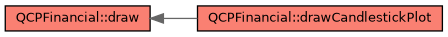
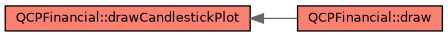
  digraph {
    rankdir=LR
    node [color=black fillcolor=salmon fontname=Helvetica fontsize=10 shape=record style=filled]
    n1 [fontcolor=black height=0.2 label="QCPFinancial::drawCandlestickPlot" width=0.4]
    n2 [height=0.2 label="QCPFinancial::draw" width=0.4]
-   n2 -> n1 [color=gray40 dir=back fontname=Helvetica fontsize=10 labelfontname=Helvetica labelfontsize=10 style=solid]
+   n1 -> n2 [color=gray40 dir=back fontname=Helvetica fontsize=10 labelfontname=Helvetica labelfontsize=10 style=solid]
  }
